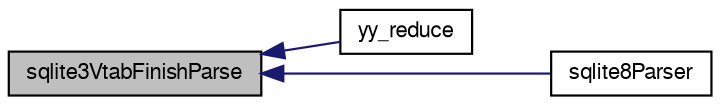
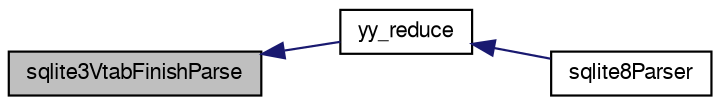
  digraph {
    rankdir=LR
    node [color=black fillcolor=white fontname=FreeSans fontsize=10 shape=record style=filled]
    edge [color=midnightblue dir=back fontname=FreeSans fontsize=10 labelfontname=FreeSans labelfontsize=10 style=solid]
    n1 [fillcolor=grey75 fontcolor=black height=0.2 label=sqlite3VtabFinishParse width=0.4]
    n2 [height=0.2 label=yy_reduce width=0.4]
    n3 [height=0.2 label=sqlite8Parser width=0.4]
    n1 -> n2
-   n1 -> n3
+   n2 -> n3
  }
